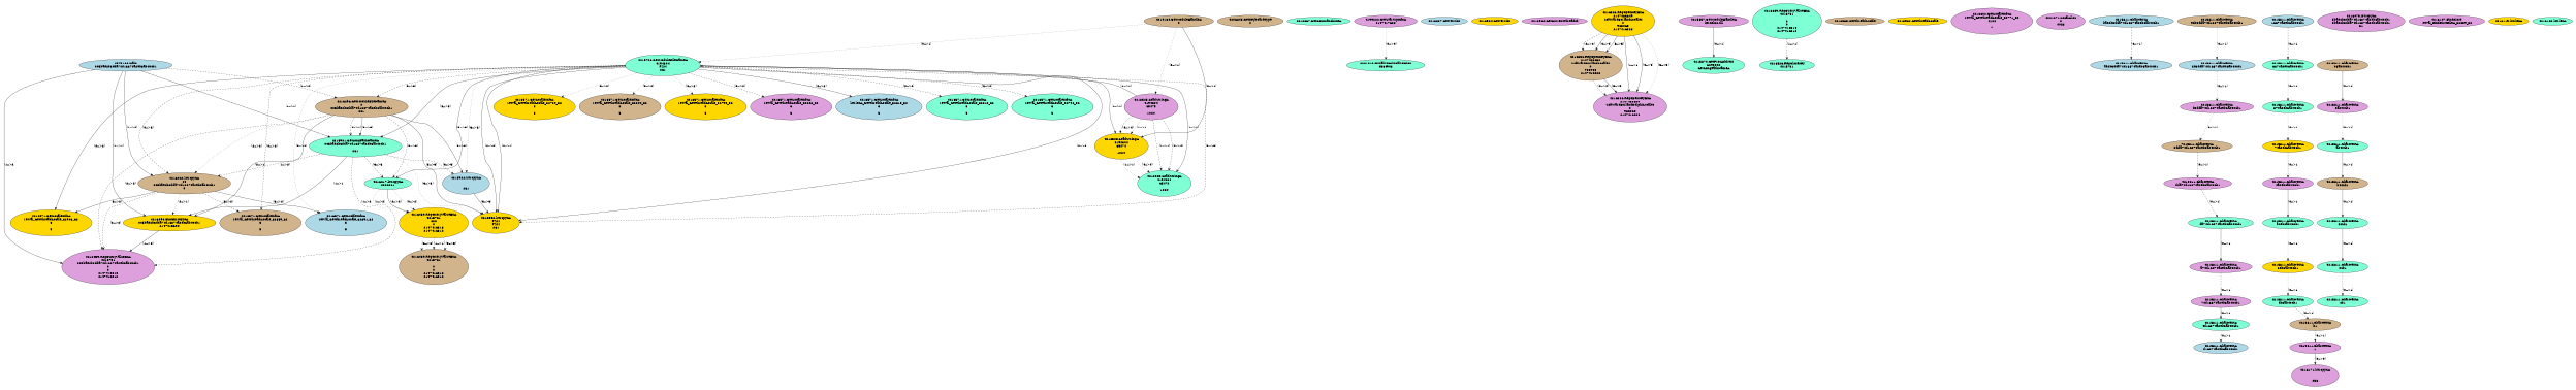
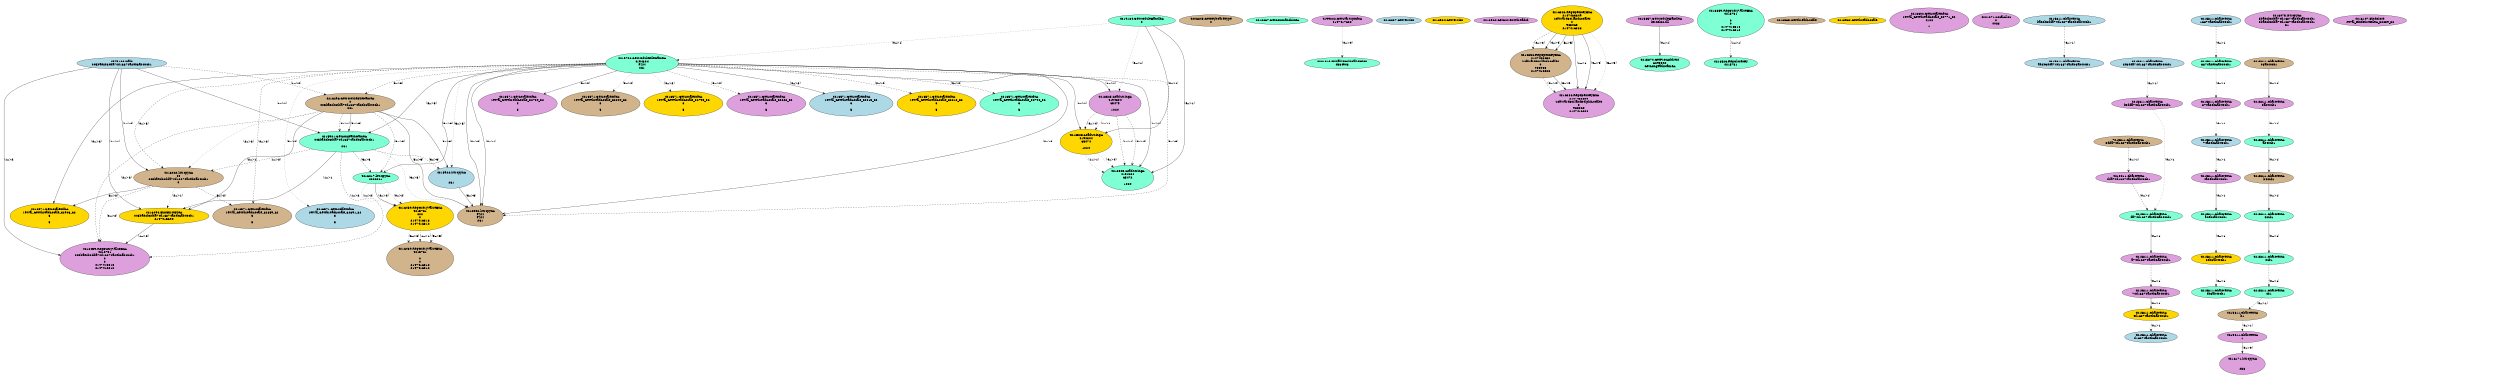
  digraph {
    node [fillcolor=plum style=filled]
    edge [arrowhead=normal style=solid]
    n1 [fillcolor=lightblue label="4575104.main\n005bae2b3dda74d16874a2eb6ab40cb1"]
    n2 [fillcolor=tan label="4216296.GetModuleFileNameA\n0\n005bae2b3dda74d16874a2eb6ab40cb1\n261"]
    n3 [fillcolor=aquamarine label="4215901.GetLongPathNameA\n005bae2b3dda74d16874a2eb6ab40cb1\n\n261"]
    n4 [fillcolor=tan label="4216022.lstrcpynA\n00\n005bae2b3dda74d16874a2eb6ab40cb1\n3"]
    n5 [fillcolor=gold label="4216094.FindFirstFileA\n005bae2b3dda74d16874a2eb6ab40cb1\n2147415690"]
    n6 [label="4216459.RegQueryValueExA\n4215731\n005bae2b3dda74d16874a2eb6ab40cb1\n0\n0\n2147416318\n2147416312"]
    n7 [fillcolor=lightblue label="4215922.lstrcpynA\n\n\n261"]
-   n8 [fillcolor=gold label="4216552.lstrcpynA\nPZM\nPZM\n261"]
+   n8 [fillcolor=tan label="4216552.lstrcpynA\nPZM\nPZM\n261"]
    n9 [fillcolor=aquamarine label="4216217.lstrcpynA\n0000261"]
    n10 [fillcolor=gold label="4216571.GetLocaleInfoA\nretval_GetThreadLocale_32908_32\n3\n\n5"]
    n11 [fillcolor=tan label="4216571.GetLocaleInfoA\nretval_GetThreadLocale_32859_32\n3\n\n5"]
    n12 [fillcolor=lightblue label="4216571.GetLocaleInfoA\nretval_GetThreadLocale_32891_32\n3\n\n5"]
-   n13 [fillcolor=tan label="4219184.GetModuleHandleA\n0"]
+   n13 [fillcolor=aquamarine label="4219184.GetModuleHandleA\n0"]
    n14 [fillcolor=aquamarine label="4215726.GetModuleFileNameA\n4194304\nPZM\n261"]
    n15 [label="4218525.LoadStringA\n4194304\n65475\n\n1024"]
    n16 [fillcolor=gold label="4218525.LoadStringA\n4194304\n65474\n\n1024"]
    n17 [fillcolor=aquamarine label="4218525.LoadStringA\n4194304\n65472\n\n1024"]
-   n18 [fillcolor=gold label="4216571.GetLocaleInfoA\nretval_GetThreadLocale_32789_32\n3\n\n5"]
+   n18 [label="4216571.GetLocaleInfoA\nretval_GetThreadLocale_32789_32\n3\n\n5"]
    n19 [fillcolor=tan label="4216571.GetLocaleInfoA\nretval_GetThreadLocale_32804_32\n3\n\n5"]
    n20 [fillcolor=gold label="4216571.GetLocaleInfoA\nretval_GetThreadLocale_32795_32\n3\n\n5"]
    n21 [label="4216571.GetLocaleInfoA\nretval_GetThreadLocale_32828_32\n3\n\n5"]
-   n22 [fillcolor=lightblue label="4216571.GetLocaleInfoA\nlstrlenA_GetThreadLocale_32815_32\n3\n\n5"]
-   n23 [fillcolor=aquamarine label="4216571.GetLocaleInfoA\nretval_GetThreadLocale_32810_32\n3\n\n5"]
+   n22 [fillcolor=lightblue label="4216571.GetLocaleInfoA\nretval_GetThreadLocale_32815_32\n3\n\n5"]
+   n23 [fillcolor=gold label="4216571.GetLocaleInfoA\nretval_GetThreadLocale_32810_32\n3\n\n5"]
    n24 [fillcolor=aquamarine label="4216571.GetLocaleInfoA\nretval_GetThreadLocale_32796_32\n3\n\n5"]
    n25 [fillcolor=tan label="4206845.GetKeyboardType\n0"]
    n26 [fillcolor=aquamarine label="4218867.GetCommandLineA\n"]
    n27 [label="4199222.GetStartupInfoA\n2147417628"]
    n28 [fillcolor=aquamarine label="4201010.InitializeCriticalSection\n4584908"]
    n29 [fillcolor=lightblue label="4218887.GetVersion\n"]
    n30 [fillcolor=gold label="4218904.GetVersion\n"]
    n31 [label="4218964.GetCurrentThreadId\n"]
    n32 [fillcolor=gold label="4216459.RegQueryValueExA\n4215731\n000\n0\n2147416318\n2147416312"]
    n33 [fillcolor=gold label="4216326.RegOpenKeyExA\n2147483649\nSoftware\Borland\Locales\n0\n983065\n2147416328"]
    n34 [fillcolor=tan label="4216356.RegOpenKeyExA\n2147483650\nSoftware\Borland\Locales\n0\n983065\n2147416328"]
    n35 [label="4216386.RegOpenKeyExA\n2147483649\nSoftware\Borland\Delphi\Locales\n0\n983065\n2147416328"]
    n36 [label="4215857.GetModuleHandleA\nkernel32.dll"]
    n37 [fillcolor=aquamarine label="4215874.GetProcAddress\n6295592\nGetLongPathNameA"]
    n38 [fillcolor=aquamarine label="4216659.RegQueryValueExA\n4215731\n\n0\n0\n2147416318\n2147416312"]
    n39 [fillcolor=aquamarine label="4216523.RegCloseKey\n4215731"]
    n40 [fillcolor=tan label="4216565.GetThreadLocale\n"]
    n41 [fillcolor=gold label="4218932.GetThreadLocale\n"]
    n42 [label="4218602.GetLocaleInfoA\nretval_GetThreadLocale_32771_32\n4100\n\n7"]
    n43 [label="4201071.LocalAlloc\n0\n4088"]
    n44 [fillcolor=lightblue label="4215811.CharNextA\nbae2b3dda74d16874a2eb6ab40cb1"]
    n45 [fillcolor=lightblue label="4215811.CharNextA\nae2b3dda74d16874a2eb6ab40cb1"]
-   n46 [fillcolor=tan label="4215811.CharNextA\ne2b3dda74d16874a2eb6ab40cb1"]
    n47 [fillcolor=lightblue label="4215811.CharNextA\n2b3dda74d16874a2eb6ab40cb1"]
    n48 [label="4215811.CharNextA\nb3dda74d16874a2eb6ab40cb1"]
    n49 [fillcolor=tan label="7215811.CharNextA\n3dda74d16874a2eb6ab40cb1"]
    n50 [label="4215811.CharNextA\ndda74d16874a2eb6ab40cb1"]
    n51 [fillcolor=aquamarine label="4215811.CharNextA\nda74d16874a2eb6ab40cb1"]
    n52 [label="4215811.CharNextA\na74d16874a2eb6ab40cb1"]
    n53 [label="4215811.CharNextA\n74d16874a2eb6ab40cb1"]
-   n54 [fillcolor=aquamarine label="4215811.CharNextA\n4d16874a2eb6ab40cb1"]
+   n54 [fillcolor=gold label="4215811.CharNextA\n4d16874a2eb6ab40cb1"]
    n55 [fillcolor=lightblue label="4215811.CharNextA\nd16874a2eb6ab40cb1"]
    n56 [fillcolor=lightblue label="4215811.CharNextA\n16874a2eb6ab40cb1"]
    n57 [fillcolor=aquamarine label="4215811.CharNextA\n6874a2eb6ab40cb1"]
-   n58 [fillcolor=aquamarine label="4215811.CharNextA\n874a2eb6ab40cb1"]
-   n59 [fillcolor=gold label="4215811.CharNextA\n74a2eb6ab40cb1"]
+   n58 [label="4215811.CharNextA\n874a2eb6ab40cb1"]
+   n59 [fillcolor=lightblue label="4215811.CharNextA\n74a2eb6ab40cb1"]
    n60 [label="4215811.CharNextA\n4a2eb6ab40cb1"]
    n61 [fillcolor=aquamarine label="4215811.CharNextA\na2eb6ab40cb1"]
    n62 [fillcolor=gold label="4215811.CharNextA\n2eb6ab40cb1"]
    n63 [fillcolor=aquamarine label="4215811.CharNextA\neb6ab40cb1"]
    n64 [fillcolor=tan label="4215811.CharNextA\nb6ab40cb1"]
    n65 [label="4215811.CharNextA\n6ab40cb1"]
    n66 [fillcolor=aquamarine label="4215811.CharNextA\nab40cb1"]
    n67 [fillcolor=tan label="4215811.CharNextA\nb40cb1"]
    n68 [fillcolor=aquamarine label="4215811.CharNextA\n40cb1"]
    n69 [fillcolor=aquamarine label="4215811.CharNextA\n0cb1"]
    n70 [fillcolor=aquamarine label="4215811.CharNextA\ncb1"]
    n71 [fillcolor=tan label="4215811.CharNextA\nb1"]
    n72 [label="4215811.CharNextA\n1"]
    n73 [label="4216171.lstrcpynA\n\n\n258"]
    n74 [label="4216075.lstrcpynA\n5bae2b3dda74d16874a2eb6ab40cb1\n5bae2b3dda74d16874a2eb6ab40cb1\n31"]
    n75 [label="4216107.FindClose\nretval_FindFirstFileA_32839_32"]
-   n76 [fillcolor=gold label="4216119.lstrlenA\n"]
-   n77 [fillcolor=aquamarine label="4216183.lstrlenA\n"]
    n78 [fillcolor=tan label="4216489.RegQueryValueExA\n4215731\n\n0\n0\n2147416318\n2147416312"]
    n1 -> n2 [label="(1-->2)" style=dashed]
    n1 -> n3 [label="(1-->1)"]
    n1 -> n4 [label="(1-->2)"]
    n1 -> n5 [arrowhead=vee label="(1-->1)"]
    n1 -> n6 [label="(1-->2)"]
    n2 -> n3 [arrowhead=vee label="(2-->1)" style=dashed]
    n2 -> n3 [label="(3-->3)"]
    n2 -> n4 [label="(2-->2)" style=dotted]
    n2 -> n5 [arrowhead=vee label="(2-->1)"]
    n2 -> n6 [label="(2-->2)" style=dashed]
    n2 -> n7 [arrowhead=vee label="(3-->3)"]
    n2 -> n8 [label="(3-->3)"]
    n2 -> n9 [arrowhead=vee label="(3-->3)" style=dashed]
    n3 -> n4 [arrowhead=vee label="(1-->2)" style=dashed]
    n3 -> n5 [label="(1-->1)"]
    n3 -> n6 [label="(1-->2)" style=dashed]
    n3 -> n7 [label="(3-->3)" style=dashed]
    n3 -> n8 [arrowhead=vee label="(3-->3)" style=dotted]
    n3 -> n9 [arrowhead=vee label="(3-->3)" style=dashed]
    n4 -> n5 [label="(2-->1)" style=dotted]
    n4 -> n6 [arrowhead=vee label="(2-->2)" style=dashed]
    n4 -> n10 [arrowhead=vee label="(3-->2)"]
    n4 -> n11 [label="(3-->2)" style=dashed]
-   n4 -> n12 [arrowhead=vee label="(3-->2)"]
    n5 -> n6 [label="(1-->2)"]
    n7 -> n8 [arrowhead=vee label="(3-->3)"]
    n9 -> n32 [label="(1-->2)" style=dotted]
    n9 -> n32 [arrowhead=vee label="(2-->2)"]
    n9 -> n32 [label="(0-->2)" style=dotted]
    n13 -> n14 [label="(0-->1)" style=dotted]
    n13 -> n15 [label="(0-->1)" style=dotted]
    n13 -> n16 [label="(0-->1)"]
+   n13 -> n17 [arrowhead=vee label="(0-->1)"]
    n14 -> n2 [arrowhead=vee label="(3-->3)" style=dashed]
    n14 -> n3 [label="(3-->3)"]
    n14 -> n4 [arrowhead=vee label="(0-->3)" style=dashed]
    n14 -> n7 [arrowhead=vee label="(3-->3)" style=dotted]
    n14 -> n8 [label="(2-->1)"]
    n14 -> n8 [arrowhead=vee label="(2-->2)"]
    n14 -> n8 [label="(3-->3)" style=dashed]
    n14 -> n8 [label="(2-->0)"]
    n14 -> n9 [arrowhead=vee label="(3-->3)"]
    n14 -> n10 [label="(0-->2)"]
    n14 -> n11 [arrowhead=vee label="(0-->2)" style=dashed]
    n14 -> n12 [label="(0-->2)" style=dotted]
-   n15 -> n14 [label="(1-->1)"]
+   n14 -> n15 [label="(1-->1)"]
    n14 -> n16 [label="(1-->1)"]
    n14 -> n17 [arrowhead=vee label="(1-->1)"]
-   n14 -> n18 [arrowhead=vee label="(0-->2)" style=dotted]
+   n14 -> n18 [arrowhead=vee label="(0-->2)"]
    n14 -> n19 [arrowhead=vee label="(0-->2)" style=dotted]
    n14 -> n20 [arrowhead=vee label="(0-->2)" style=dotted]
    n14 -> n21 [label="(0-->2)" style=dashed]
    n14 -> n22 [arrowhead=vee label="(0-->2)"]
    n14 -> n23 [label="(0-->2)" style=dashed]
    n14 -> n24 [label="(0-->2)" style=dashed]
    n15 -> n16 [label="(1-->1)" style=dotted]
    n15 -> n16 [label="(4-->4)" style=dashed]
    n15 -> n17 [label="(1-->1)" style=dashed]
    n15 -> n17 [arrowhead=vee label="(4-->4)" style=dashed]
    n16 -> n17 [label="(1-->1)" style=dotted]
    n16 -> n17 [arrowhead=vee label="(4-->4)" style=dotted]
    n27 -> n28 [arrowhead=vee label="(0-->0)" style=dotted]
    n32 -> n78 [label="(1-->1)" style=dotted]
    n32 -> n78 [arrowhead=vee label="(5-->5)" style=dotted]
    n32 -> n78 [arrowhead=vee label="(6-->6)" style=dotted]
    n33 -> n34 [arrowhead=vee label="(2-->2)" style=dashed]
    n33 -> n34 [label="(4-->4)"]
    n33 -> n34 [arrowhead=vee label="(5-->5)"]
    n33 -> n35 [arrowhead=vee label="(1-->1)"]
    n33 -> n35 [label="(4-->4)"]
    n33 -> n35 [label="(5-->5)" style=dotted]
    n34 -> n35 [arrowhead=vee label="(4-->4)" style=dashed]
    n34 -> n35 [label="(5-->5)"]
    n36 -> n37 [arrowhead=vee label="(0-->1)"]
    n38 -> n39 [arrowhead=vee label="(1-->1)" style=dashed]
    n44 -> n45 [label="(0-->1)" style=dashed]
-   n46 -> n47 [label="(0-->1)" style=dotted]
    n47 -> n48 [arrowhead=vee label="(0-->1)" style=dotted]
-   n48 -> n49 [arrowhead=vee label="(0-->1)" style=dotted]
+   n48 -> n51 [arrowhead=vee label="(0-->1)" style=dotted]
    n49 -> n50 [arrowhead=vee label="(0-->1)" style=dashed]
    n50 -> n51 [label="(0-->1)" style=dashed]
    n51 -> n52 [label="(0-->1)"]
    n52 -> n53 [arrowhead=vee label="(0-->1)" style=dashed]
    n53 -> n54 [label="(0-->1)"]
    n54 -> n55 [arrowhead=vee label="(0-->1)" style=dotted]
    n56 -> n57 [label="(0-->1)" style=dashed]
    n57 -> n58 [label="(0-->1)" style=dotted]
    n58 -> n59 [label="(0-->1)" style=dotted]
    n59 -> n60 [arrowhead=vee label="(0-->1)" style=dashed]
    n60 -> n61 [arrowhead=vee label="(0-->1)"]
    n61 -> n62 [label="(0-->1)" style=dotted]
    n62 -> n63 [label="(0-->1)" style=dotted]
    n64 -> n65 [arrowhead=vee label="(0-->1)"]
    n65 -> n66 [arrowhead=vee label="(0-->1)" style=dotted]
    n66 -> n67 [arrowhead=vee label="(0-->1)"]
    n67 -> n68 [arrowhead=vee label="(0-->1)"]
    n68 -> n69 [label="(0-->1)"]
    n69 -> n70 [label="(0-->1)" style=dashed]
-   n63 -> n71 [arrowhead=vee label="(0-->1)" style=dashed]
+   n70 -> n71 [arrowhead=vee label="(0-->1)" style=dashed]
    n71 -> n72 [label="(0-->1)" style=dotted]
    n72 -> n73 [label="(0-->0)"]
  }
